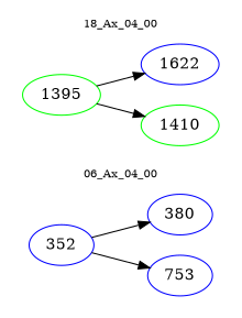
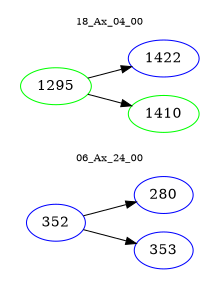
  digraph {
    rankdir=LR
    node [color=blue]
    edge [color=black]
    n1 [label=352]
-   n2 [label=753]
-   n3 [label=380]
-   n4 [color=green label=1395]
+   n2 [label=353]
+   n3 [label=280]
+   n4 [color=green label=1295]
    n5 [color=green label=1410]
-   n6 [label=1622]
+   n6 [label=1422]
    subgraph cluster_1 {
      color=white
      fontsize=10
-     label="06_Ax_04_00"
+     label="06_Ax_24_00"
      n1
      n2
      n3
    }
    subgraph cluster_2 {
      color=white
      fontsize=10
      label="18_Ax_04_00"
      n4
      n5
      n6
    }
    n1 -> n2
    n1 -> n3
    n4 -> n5
    n4 -> n6
  }
